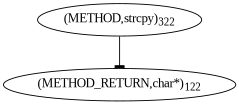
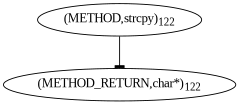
  digraph {
    fontname="Liberation Serif"
    node [fontname="Liberation Serif"]
-   n1 [label=<(METHOD,strcpy)<SUB>322</SUB>>]
+   n1 [label=<(METHOD,strcpy)<SUB>122</SUB>>]
    n2 [label=<(METHOD_RETURN,char*)<SUB>122</SUB>>]
    n1 -> n2 [arrowhead=tee fontname="Liberation Serif"]
  }
